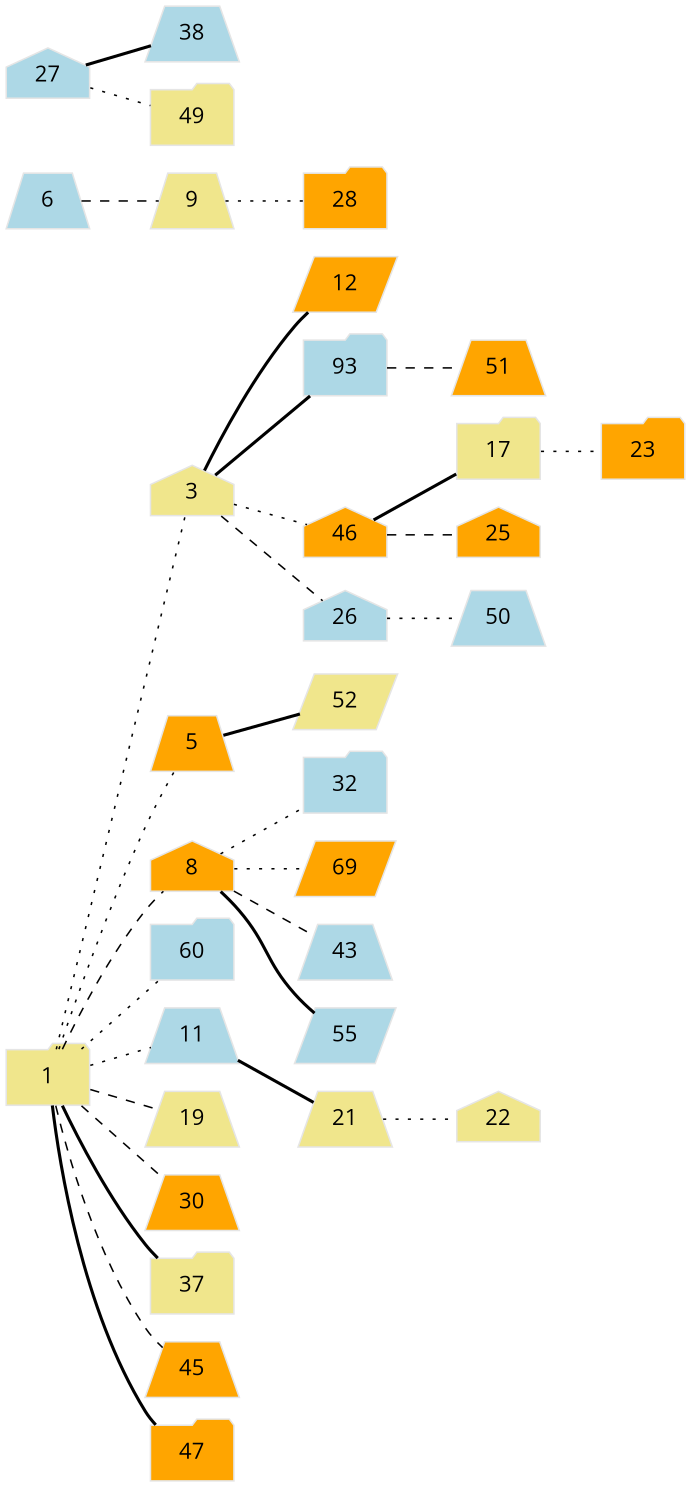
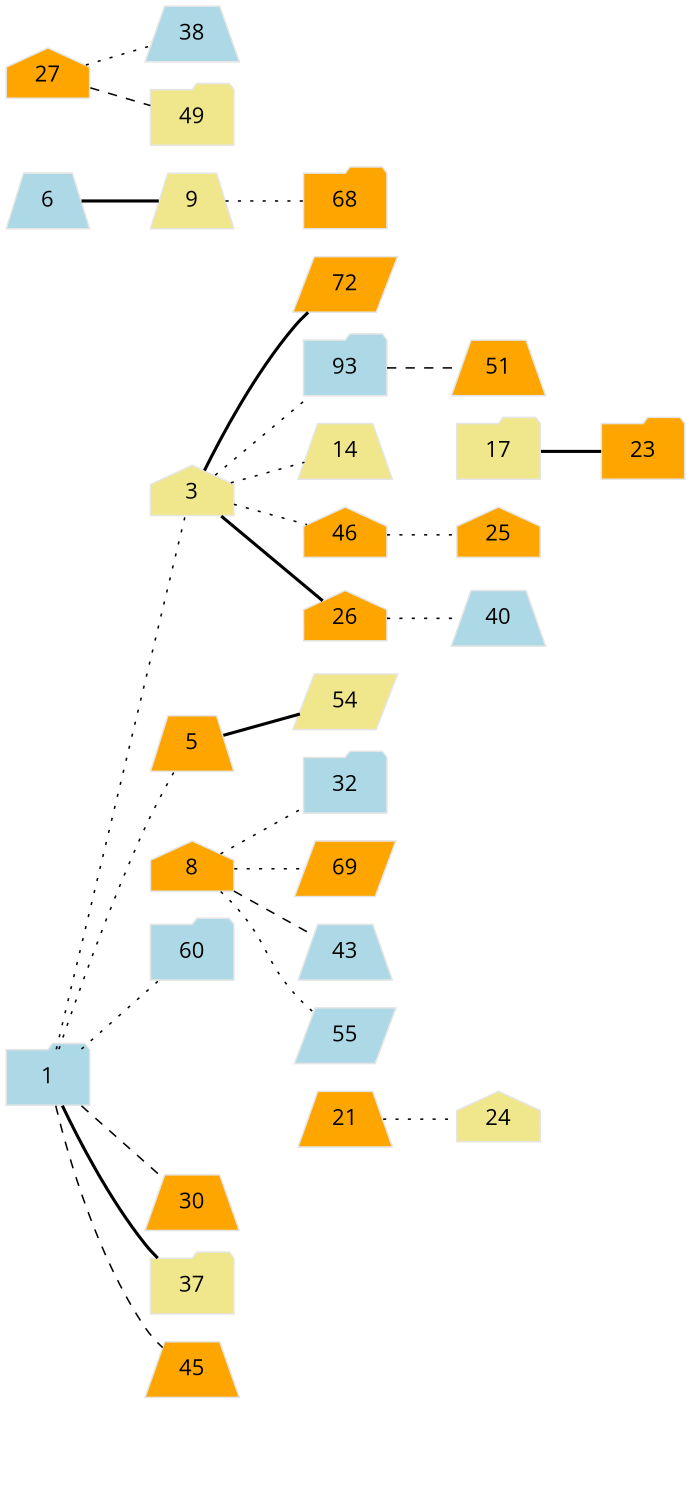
  graph {
    fontname="Open Sans"
    rankdir=LR
    node [color=gray90 fillcolor=orange fontname="Open Sans" shape=trapezium style=filled]
    edge [fontname="Open Sans" style=dotted]
-   1 [fillcolor=khaki shape=folder super="+2"]
+   1 [fillcolor=lightblue shape=folder super="+2"]
    3 [fillcolor=khaki shape=house super="+4"]
    5 [super="+25"]
    8 [shape=house super="+54"]
    n5 [fillcolor=lightblue label=60 shape=folder super="+18"]
-   11 [fillcolor=lightblue super="+31"]
-   19 [fillcolor=khaki super="+35"]
    30 [super="+33"]
    37 [fillcolor=khaki shape=folder]
    45
-   47 [shape=folder]
-   12 [shape=parallelogram]
+   12 [shape=parallelogram label=72]
    n13 [fillcolor=lightblue label=93 shape=folder super="+36"]
+   14 [fillcolor=khaki]
    n15 [label=46 shape=house super="+48"]
-   26 [fillcolor=lightblue shape=house]
-   52 [fillcolor=khaki shape=parallelogram]
+   26 [shape=house]
+   52 [fillcolor=khaki shape=parallelogram label=54]
    6 [fillcolor=lightblue super="+7"]
    9 [fillcolor=khaki super="+20"]
    32 [fillcolor=lightblue shape=folder super="+41"]
    n21 [label=69 shape=parallelogram]
    43 [fillcolor=lightblue]
    55 [fillcolor=lightblue shape=parallelogram]
-   21 [fillcolor=khaki super="+22"]
+   21 [super="+22"]
    51
    17 [fillcolor=khaki shape=folder super="+53"]
    n27 [label=25 shape=house super="+46"]
-   24 [fillcolor=khaki shape=house label=22]
-   40 [fillcolor=lightblue label=50]
-   28 [shape=folder super="+44"]
-   27 [fillcolor=lightblue shape=house super="+34"]
+   24 [fillcolor=khaki shape=house]
+   40 [fillcolor=lightblue]
+   28 [shape=folder super="+44" label=68]
+   27 [shape=house super="+34"]
    38 [fillcolor=lightblue]
    49 [fillcolor=khaki shape=folder]
    23 [shape=folder]
    1 -- 3
    1 -- 5
-   1 -- 8 [style=dashed]
    1 -- n5
-   1 -- 11
-   1 -- 19 [style=dashed]
    1 -- 30 [style=dashed]
    1 -- 37 [style=bold]
    1 -- 45 [style=dashed]
-   1 -- 47 [style=bold]
    3 -- 12 [style=bold]
-   3 -- n13 [style=bold]
+   3 -- n13
+   3 -- 14
    3 -- n15
-   3 -- 26 [style=dashed]
+   3 -- 26 [style=bold]
    5 -- 52 [style=bold]
    8 -- 32
    8 -- n21
    8 -- 43 [style=dashed]
-   8 -- 55 [style=bold]
-   11 -- 21 [style=bold]
+   8 -- 55
    n13 -- 51 [style=dashed]
-   n15 -- 17 [style=bold]
-   n15 -- n27 [style=dashed]
+   n15 -- n27
    26 -- 40
-   6 -- 9 [style=dashed]
+   6 -- 9 [style=bold]
    9 -- 28
    21 -- 24
-   17 -- 23
-   27 -- 38 [style=bold]
-   27 -- 49
+   17 -- 23 [style=bold]
+   27 -- 38
+   27 -- 49 [style=dashed]
  }
